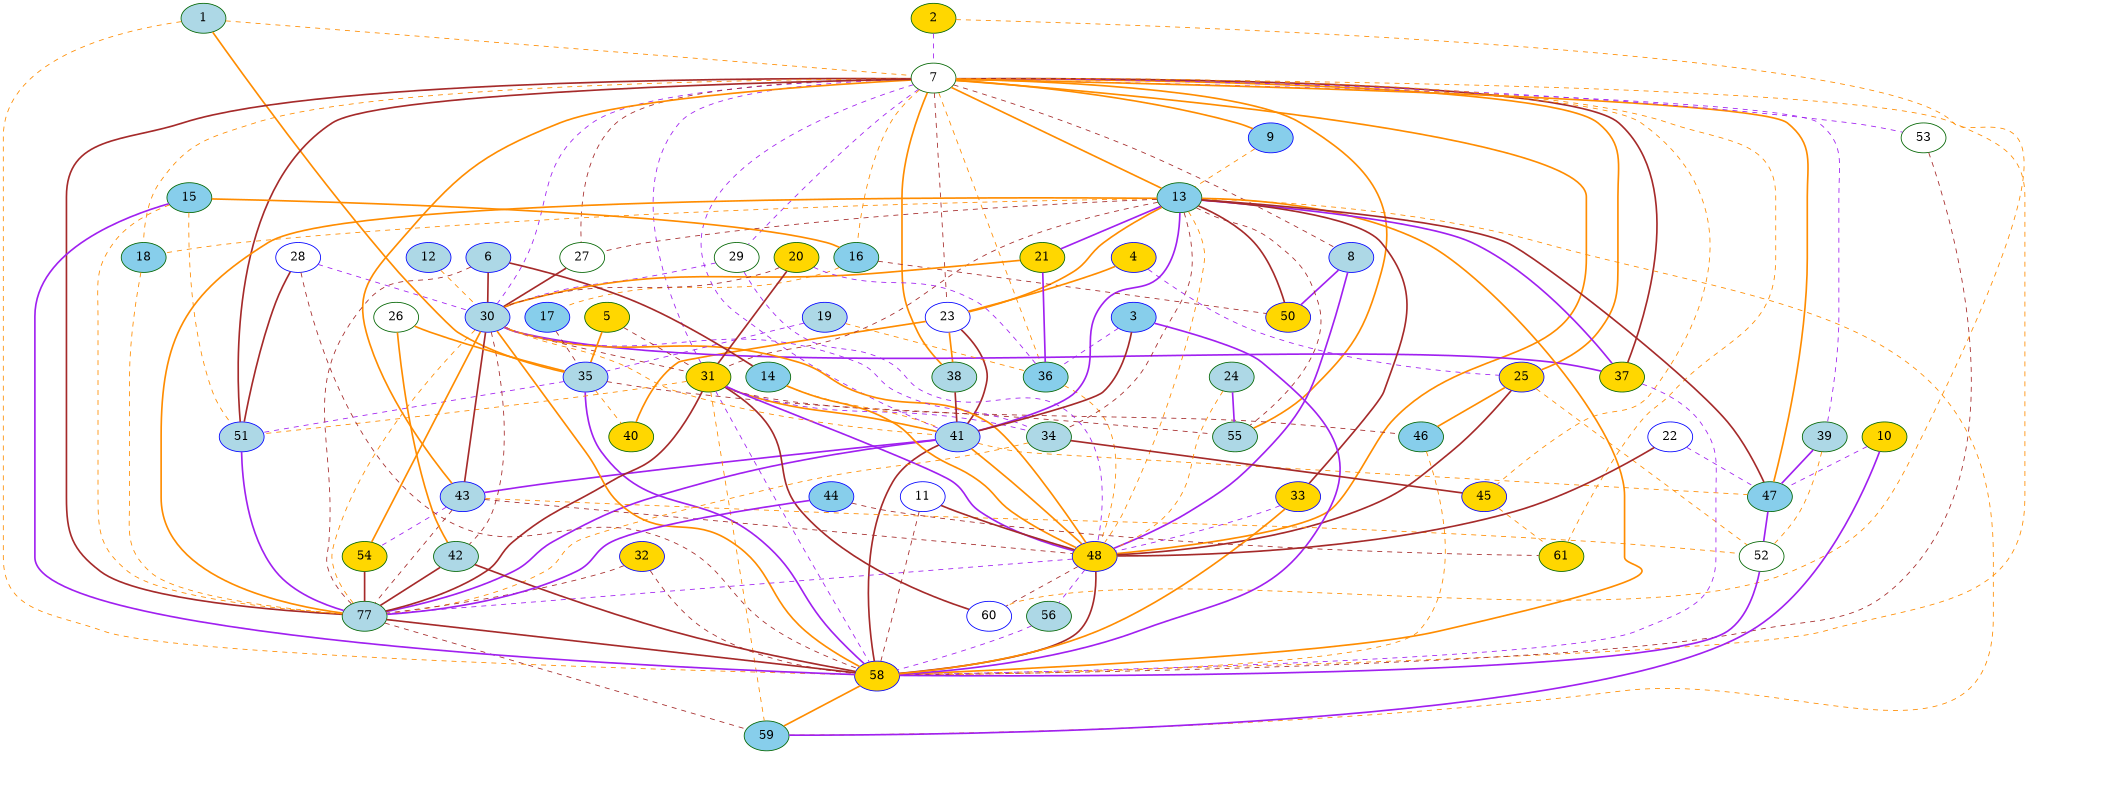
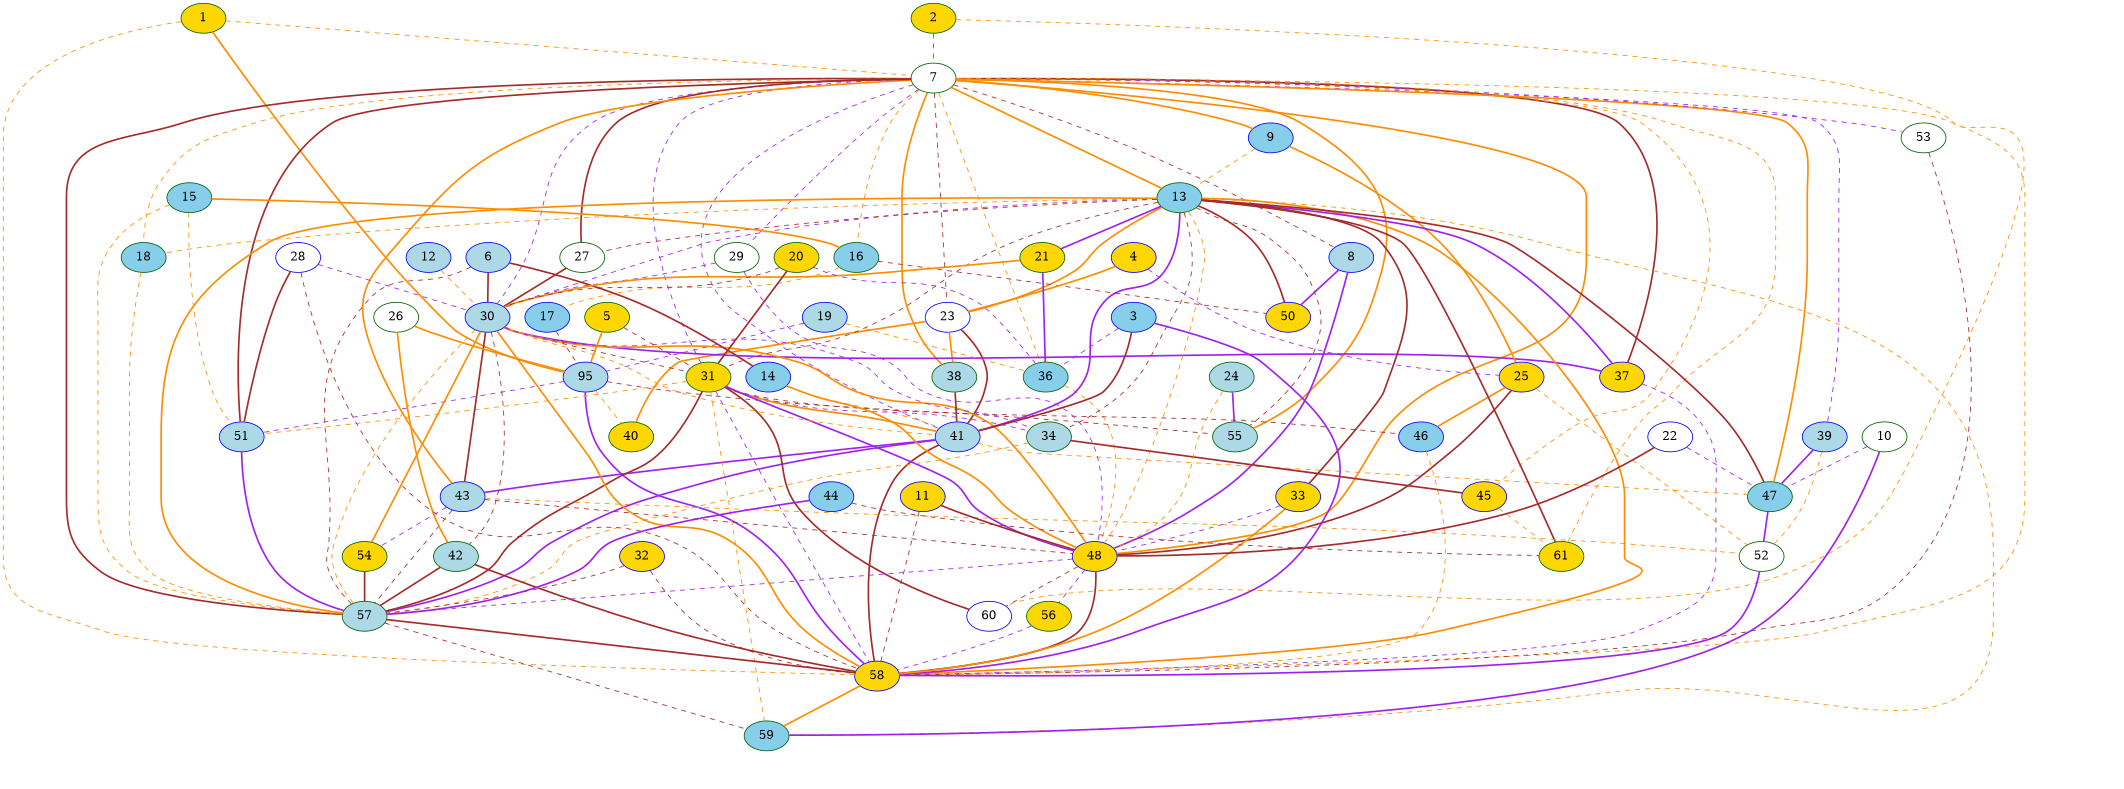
  graph {
    node [color=darkgreen fillcolor=lightblue style=filled]
    edge [color=darkorange style=dashed weight=1.0]
-   1
+   1 [fillcolor=gold]
    7 [fillcolor=white]
-   35 [color=blue]
+   35 [color=blue label=95]
    58 [color=blue fillcolor=gold]
    36 [fillcolor=skyblue]
    41 [color=blue]
    23 [color=blue fillcolor=white]
    25 [color=blue fillcolor=gold]
    31 [fillcolor=gold]
    30 [color=blue]
-   57 [label=77]
+   57
    8 [color=blue]
    9 [color=blue fillcolor=skyblue]
    13 [fillcolor=skyblue]
    16 [fillcolor=skyblue]
    18 [fillcolor=skyblue]
    27 [fillcolor=white]
    29 [fillcolor=white]
-   37 [fillcolor=gold]
+   37 [color=blue fillcolor=gold]
    38
-   39
+   39 [color=blue]
    43 [color=blue]
    45 [color=blue fillcolor=gold]
    47 [fillcolor=skyblue]
    48 [color=blue fillcolor=gold]
    51 [color=blue]
    53 [fillcolor=white]
    55
    61 [fillcolor=gold]
    40 [fillcolor=gold]
    59 [fillcolor=skyblue]
    2 [fillcolor=gold]
    60 [color=blue fillcolor=white]
    3 [color=blue fillcolor=skyblue]
    4 [color=blue fillcolor=gold]
-   46 [fillcolor=skyblue]
+   46 [color=blue fillcolor=skyblue]
    52 [fillcolor=white]
    5 [fillcolor=gold]
    34
    6 [color=blue]
-   14 [fillcolor=skyblue]
+   14 [color=blue fillcolor=skyblue]
    42
    54 [fillcolor=gold]
    50 [color=blue fillcolor=gold]
    21 [fillcolor=gold]
    33 [color=blue fillcolor=gold]
    17 [color=blue fillcolor=skyblue]
-   56
-   10 [fillcolor=gold]
-   11 [color=blue fillcolor=white]
+   56 [fillcolor=gold]
+   10 [fillcolor=white]
+   11 [color=blue fillcolor=gold]
    12 [color=blue]
    15 [fillcolor=skyblue]
    19 [color=blue]
    20 [fillcolor=gold]
    22 [color=blue fillcolor=white]
    24
    26 [fillcolor=white]
    28 [color=blue fillcolor=white]
    32 [color=blue fillcolor=gold]
    44 [color=blue fillcolor=skyblue]
    1 -- 7
    1 -- 35 [style=bold]
    1 -- 58
    7 -- 58 [weight=2.0]
    7 -- 36
    7 -- 41 [color=purple weight=3.0]
    7 -- 23 [color=brown]
-   7 -- 25 [style=bold]
+   9 -- 25 [style=bold]
    7 -- 31 [color=purple weight=4.0]
    7 -- 30 [color=purple weight=2.0]
    7 -- 57 [color=brown style=bold weight=3.0]
    7 -- 8 [color=brown]
    7 -- 9 [style=bold weight=2.0]
    7 -- 13 [style=bold weight=2.0]
    7 -- 16 [weight=2.0]
    7 -- 18
-   7 -- 27 [color=brown]
+   7 -- 27 [color=brown style=bold]
    7 -- 29 [color=purple]
    7 -- 37 [color=brown style=bold]
    7 -- 38 [style=bold]
    7 -- 39 [color=purple]
    7 -- 43 [style=bold]
    7 -- 45
    7 -- 47 [style=bold weight=2.0]
    7 -- 48 [style=bold weight=2.0]
    7 -- 51 [color=brown style=bold]
    7 -- 53 [color=purple]
    7 -- 55 [style=bold]
    7 -- 61 [weight=2.0]
    35 -- 58 [color=purple style=bold weight=2.0]
    35 -- 51 [color=purple]
    35 -- 55 [color=brown]
    35 -- 40
    58 -- 59 [style=bold]
    36 -- 48
    41 -- 58 [color=brown style=bold weight=2.0]
    41 -- 57 [color=purple style=bold]
    41 -- 43 [color=purple style=bold]
    41 -- 47
-   41 -- 48 [style=bold]
    23 -- 41 [color=brown style=bold]
    23 -- 38 [style=bold]
    23 -- 40 [style=bold]
    25 -- 48 [color=brown style=bold]
    25 -- 46 [style=bold]
    25 -- 52
    31 -- 58 [color=purple weight=3.0]
    31 -- 41 [style=bold weight=2.0]
    31 -- 57 [color=brown style=bold weight=2.0]
    31 -- 48 [color=purple style=bold weight=3.0]
    31 -- 51
    31 -- 59
    31 -- 60 [color=brown style=bold]
    31 -- 46 [color=brown]
    31 -- 34 [color=purple]
    30 -- 58 [style=bold]
    30 -- 41
    30 -- 31 [color=brown weight=2.0]
    30 -- 57 [weight=3.0]
    30 -- 37 [color=purple style=bold]
    30 -- 43 [color=brown style=bold]
    30 -- 48 [style=bold]
    30 -- 34 [color=purple]
    30 -- 42 [color=brown]
    30 -- 54 [style=bold]
    57 -- 58 [color=brown style=bold]
    57 -- 59 [color=brown weight=2.0]
    8 -- 48 [color=purple style=bold weight=2.0]
    8 -- 50 [color=purple style=bold]
    9 -- 13
    13 -- 58 [style=bold weight=2.0]
    13 -- 41 [color=purple style=bold]
    13 -- 23 [style=bold]
    13 -- 31 [color=brown weight=2.0]
+   13 -- 30 [color=purple]
    13 -- 57 [style=bold weight=2.0]
    13 -- 18 [weight=2.0]
    13 -- 27 [color=brown]
    13 -- 37 [color=purple style=bold]
    13 -- 47 [color=brown style=bold]
    13 -- 48 [weight=2.0]
    13 -- 55 [color=brown weight=2.0]
+   13 -- 61 [color=brown style=bold]
    13 -- 59
    13 -- 34 [color=brown]
    13 -- 50 [color=brown style=bold]
    13 -- 21 [color=purple style=bold]
    13 -- 33 [color=brown style=bold]
    16 -- 50 [color=brown]
    16 -- 17
    18 -- 57
    27 -- 30 [color=brown style=bold]
    29 -- 30 [color=purple]
    29 -- 48 [color=purple]
    37 -- 58 [color=purple]
    38 -- 41 [color=brown style=bold]
    39 -- 47 [color=purple style=bold]
    39 -- 52
    43 -- 57 [color=brown]
    43 -- 48 [color=brown]
    43 -- 52 [weight=2.0]
    43 -- 54 [color=purple]
    45 -- 61
    47 -- 52 [color=purple style=bold]
    48 -- 58 [color=brown style=bold]
    48 -- 57 [color=purple]
    48 -- 60 [color=brown]
    48 -- 56 [color=purple]
    51 -- 57 [color=purple style=bold]
    53 -- 58 [color=brown]
    2 -- 7 [color=purple weight=2.0]
    2 -- 60
    3 -- 58 [color=purple style=bold]
    3 -- 36 [color=purple]
    3 -- 41 [color=brown style=bold]
    4 -- 23 [style=bold]
    4 -- 25 [color=purple]
    46 -- 58
    52 -- 58 [color=purple style=bold]
    5 -- 35 [style=bold]
    5 -- 31 [color=brown]
    34 -- 57
    34 -- 45 [color=brown style=bold]
    6 -- 30 [color=brown style=bold]
    6 -- 57 [color=brown]
    6 -- 14 [color=brown style=bold]
    14 -- 41
    14 -- 48 [style=bold]
    42 -- 58 [color=brown style=bold]
    42 -- 57 [color=brown style=bold]
    54 -- 57 [color=brown style=bold]
    21 -- 36 [color=purple style=bold]
    21 -- 30 [style=bold]
    33 -- 58 [style=bold]
    33 -- 48 [color=purple]
    17 -- 35 [color=brown]
    56 -- 58 [color=purple]
    10 -- 47 [color=purple]
    10 -- 59 [color=purple style=bold]
    11 -- 58 [color=brown]
    11 -- 48 [color=brown style=bold]
    12 -- 30
-   15 -- 58 [color=purple style=bold]
    15 -- 57
    15 -- 16 [style=bold]
    15 -- 51
    19 -- 35 [color=purple]
    19 -- 36
    20 -- 36 [color=purple]
    20 -- 31 [color=brown style=bold]
    20 -- 30 [color=brown]
    22 -- 47 [color=purple]
    22 -- 48 [color=brown style=bold]
    24 -- 48
    24 -- 55 [color=purple style=bold]
    26 -- 35 [style=bold]
    26 -- 42 [style=bold]
    28 -- 58 [color=brown]
    28 -- 30 [color=purple]
    28 -- 51 [color=brown style=bold]
    32 -- 58 [color=brown]
    32 -- 57 [color=brown]
    44 -- 57 [color=purple style=bold]
    44 -- 61 [color=brown]
  }
